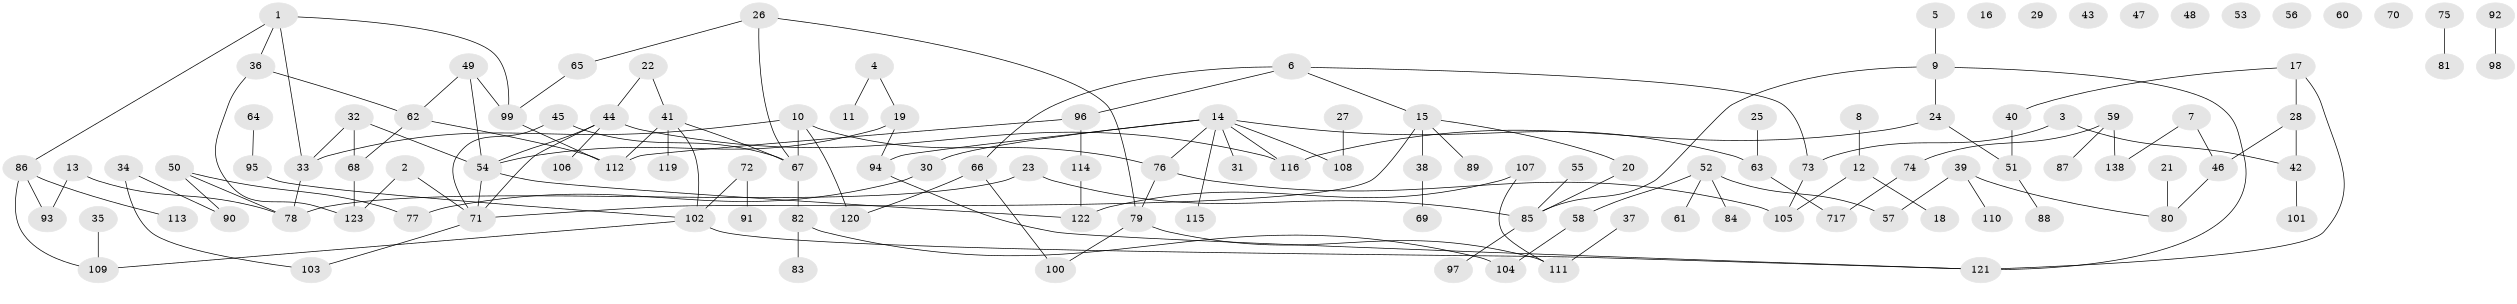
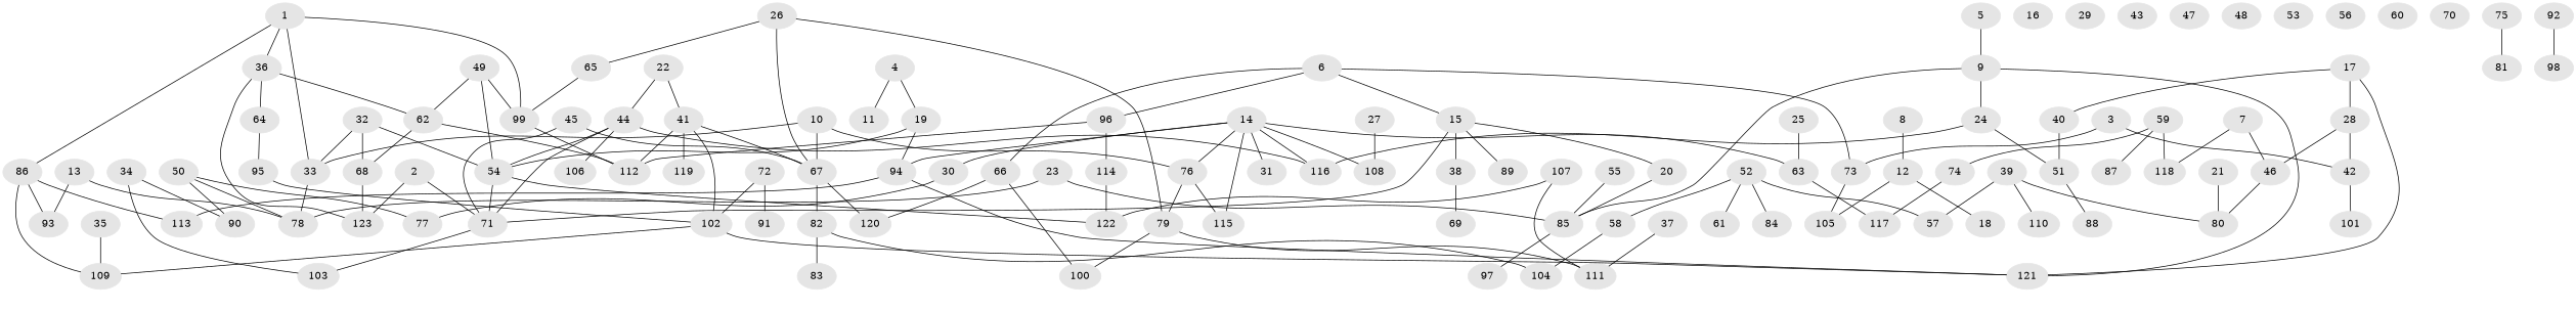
  graph {
    node [color=gray90 style=filled]
    1
    33
    36
    86
    99
    78
    123
    62
    64
    93
    109
    113
    112
    2
    71
    103
    3
    42
    73
    101
    105
    4
    11
    19
    94
    54
    5
    9
    24
    85
    121
    6
    15
    66
    96
    20
    38
    89
    39
    80
    57
    110
    120
    100
    114
    7
    46
-   118 [label=138]
+   118
    8
    12
    18
    116
    51
    97
    10
    67
    76
    82
    115
    79
    13
    14
    30
    31
    63
    108
    77
-   117 [label=717]
+   117
    69
    16
    17
    28
    40
    122
    21
    22
    41
    44
    102
    119
    106
    23
    88
    25
    26
    65
    111
    27
    29
    32
    68
    34
    90
    35
    95
    37
    43
    45
    47
    48
    49
    50
    52
    58
    61
    84
    104
    53
    55
    56
    59
    74
    87
    60
    83
    70
    72
    91
    75
    81
    92
    98
    107
    1 -- 33
    1 -- 36
    1 -- 86
    1 -- 99
    33 -- 78
    36 -- 123
    36 -- 62
+   36 -- 64
    86 -- 93
    86 -- 109
    86 -- 113
    99 -- 112
    62 -- 112
    62 -- 68
    64 -- 95
    2 -- 123
    2 -- 71
    71 -- 103
    3 -- 42
    3 -- 73
    42 -- 101
    73 -- 105
    4 -- 11
    4 -- 19
    19 -- 94
    19 -- 54
+   94 -- 113
    94 -- 121
    54 -- 71
    54 -- 122
    5 -- 9
    9 -- 24
    9 -- 85
    9 -- 121
    24 -- 116
    24 -- 51
    85 -- 97
    6 -- 73
    6 -- 15
    6 -- 66
    6 -- 96
    15 -- 71
    15 -- 20
    15 -- 38
    15 -- 89
    66 -- 120
    66 -- 100
    96 -- 112
    96 -- 114
    20 -- 85
    38 -- 69
    39 -- 80
    39 -- 57
    39 -- 110
    114 -- 122
    7 -- 46
    7 -- 118
    46 -- 80
    8 -- 12
    12 -- 105
    12 -- 18
    51 -- 88
    10 -- 33
-   10 -- 120
+   67 -- 120
    10 -- 67
    10 -- 76
    67 -- 82
-   76 -- 105
+   76 -- 115
    76 -- 79
    82 -- 104
    82 -- 83
    79 -- 100
    79 -- 111
    13 -- 78
    13 -- 93
    14 -- 94
    14 -- 116
    14 -- 76
    14 -- 115
    14 -- 30
    14 -- 31
    14 -- 63
    14 -- 108
    30 -- 77
    63 -- 117
    17 -- 121
    17 -- 28
    17 -- 40
    28 -- 42
    28 -- 46
    40 -- 51
    21 -- 80
    22 -- 41
    22 -- 44
    41 -- 112
    41 -- 67
    41 -- 102
    41 -- 119
    44 -- 71
    44 -- 54
    44 -- 116
    44 -- 106
    102 -- 109
    102 -- 121
    23 -- 78
    23 -- 85
    25 -- 63
    26 -- 67
    26 -- 79
    26 -- 65
    65 -- 99
    27 -- 108
    32 -- 33
    32 -- 54
    32 -- 68
    68 -- 123
    34 -- 103
    34 -- 90
    35 -- 109
    95 -- 102
    37 -- 111
    45 -- 71
    45 -- 67
    49 -- 99
    49 -- 62
    49 -- 54
    50 -- 78
    50 -- 77
    50 -- 90
    52 -- 57
    52 -- 58
    52 -- 61
    52 -- 84
    58 -- 104
    55 -- 85
    59 -- 118
    59 -- 74
    59 -- 87
    74 -- 117
    72 -- 102
    72 -- 91
    75 -- 81
    92 -- 98
    107 -- 122
    107 -- 111
  }
